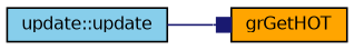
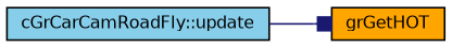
  digraph {
    rankdir=LR
    node [color=black fontname=Helvetica fontsize=10 shape=record style=filled]
-   n1 [fillcolor=skyblue fontcolor=black height=0.2 label="update::update" width=0.4]
+   n1 [fillcolor=skyblue fontcolor=black height=0.2 label="cGrCarCamRoadFly::update" width=0.4]
    n2 [fillcolor=orange height=0.2 label=grGetHOT width=0.4]
    n1 -> n2 [color=midnightblue fontname=Helvetica fontsize=10 labelfontname=Helvetica labelfontsize=10 style=solid arrowhead=box]
  }
